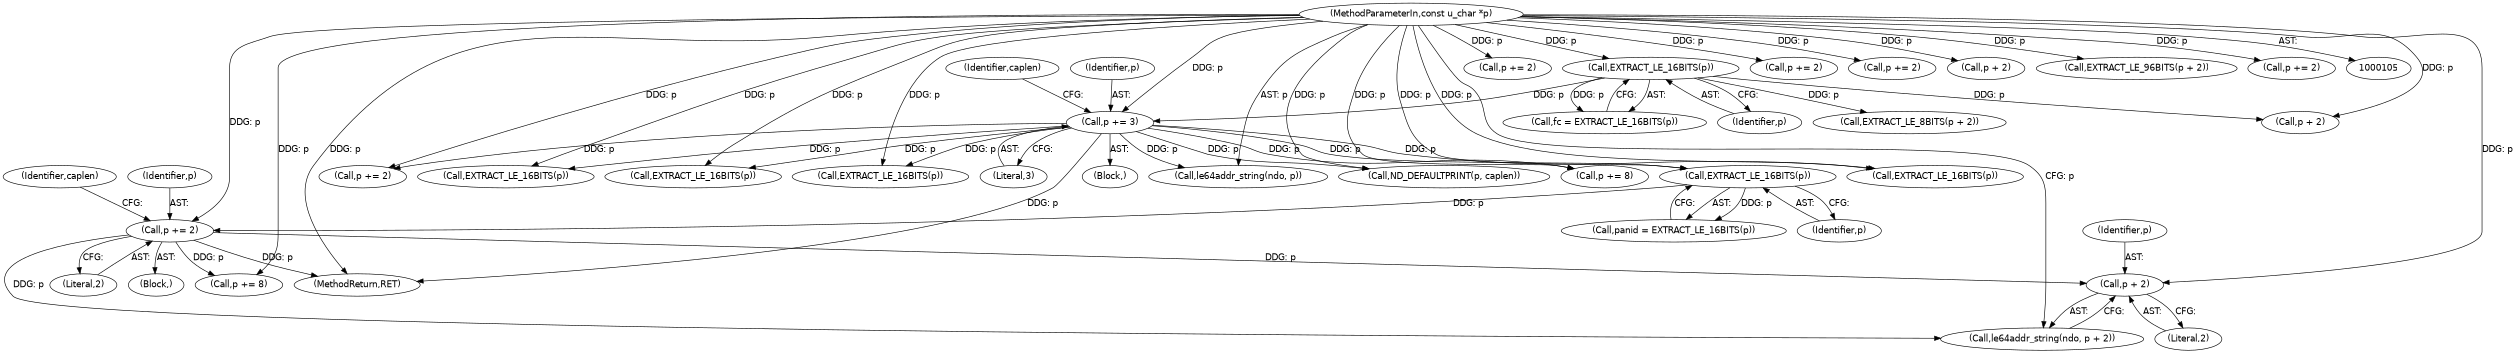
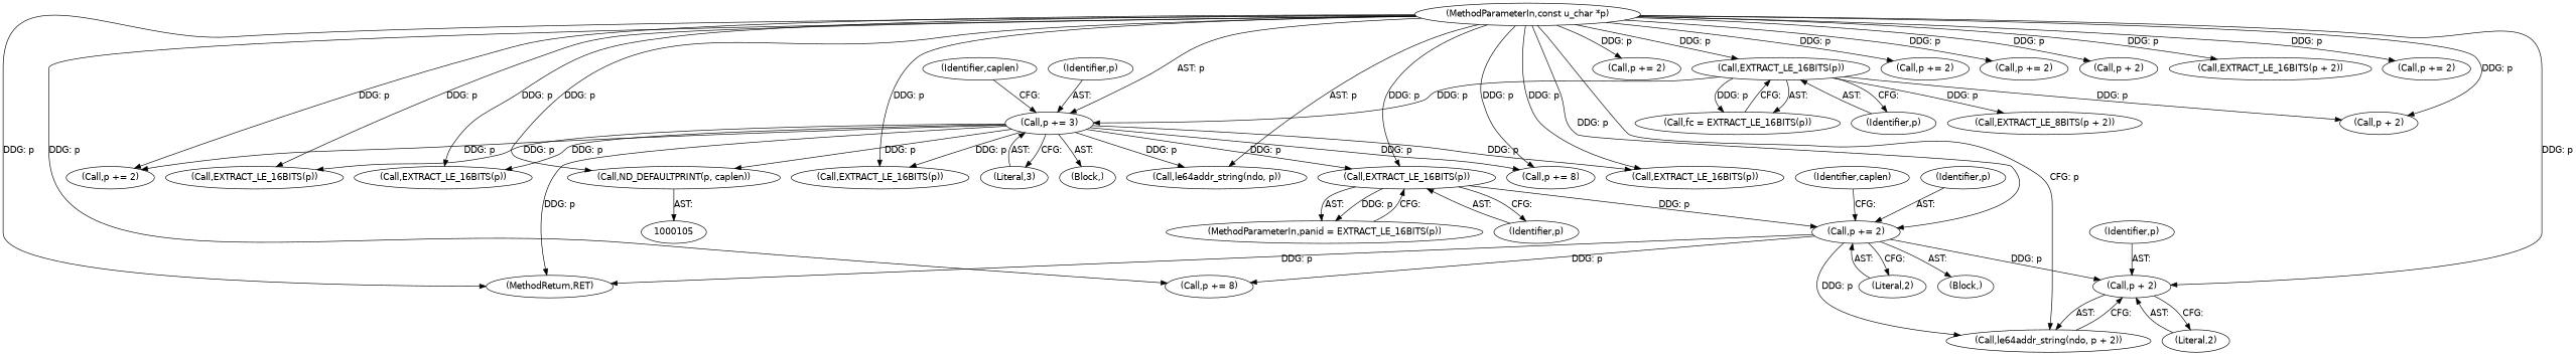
  digraph {
    fontname="DejaVu Sans"
    node [fontname="DejaVu Sans"]
    edge [fontname="DejaVu Sans"]
    n1 [label="(Call,p + 2)"]
    n2 [label="(Call,le64addr_string(ndo, p + 2))"]
    n3 [label="(Literal,2)"]
    n4 [label="(Call,p += 2)"]
    n5 [label="(Call,p += 8)"]
    n6 [label="(Block,)"]
    n7 [label="(Literal,2)"]
    n8 [label="(MethodReturn,RET)"]
    n9 [label="(Call,EXTRACT_LE_16BITS(p))"]
    n10 [label="(Identifier,p)"]
-   n11 [label="(Call,panid = EXTRACT_LE_16BITS(p))"]
+   n11 [label="(MethodParameterIn,panid = EXTRACT_LE_16BITS(p))"]
    n12 [label="(Call,p += 3)"]
    n13 [label="(Literal,3)"]
    n14 [label="(Block,)"]
    n15 [label="(Call,EXTRACT_LE_16BITS(p))"]
    n16 [label="(Call,EXTRACT_LE_16BITS(p))"]
    n17 [label="(Call,p += 2)"]
    n18 [label="(Call,EXTRACT_LE_16BITS(p))"]
    n19 [label="(Call,p += 8)"]
    n20 [label="(Call,EXTRACT_LE_16BITS(p))"]
    n21 [label="(Call,le64addr_string(ndo, p))"]
    n22 [label="(Call,ND_DEFAULTPRINT(p, caplen))"]
    n23 [label="(MethodParameterIn,const u_char *p)"]
    n24 [label="(Call,EXTRACT_LE_16BITS(p))"]
    n25 [label="(Call,p += 2)"]
    n26 [label="(Call,p + 2)"]
    n27 [label="(Call,p += 2)"]
    n28 [label="(Call,p += 2)"]
    n29 [label="(Call,p + 2)"]
-   n30 [label="(Call,EXTRACT_LE_96BITS(p + 2))"]
+   n30 [label="(Call,EXTRACT_LE_16BITS(p + 2))"]
    n31 [label="(Call,p += 2)"]
    1000105
    n33 [label="(Call,EXTRACT_LE_8BITS(p + 2))"]
    n34 [label="(Identifier,p)"]
    n35 [label="(Call,fc = EXTRACT_LE_16BITS(p))"]
    n36 [label="(Identifier,p)"]
    n37 [label="(Identifier,caplen)"]
    n38 [label="(Identifier,p)"]
    n39 [label="(Identifier,p)"]
    n40 [label="(Identifier,caplen)"]
    n1 -> n2 [label="AST: "]
    n1 -> n3 [label="CFG: "]
    n2 -> n1 [label="CFG: "]
    n3 -> n1 [label="AST: "]
    n4 -> n1 [label="DDG: p"]
    n4 -> n2 [label="DDG: p"]
    n4 -> n5 [label="DDG: p"]
    n4 -> n6 [label="AST: "]
    n4 -> n7 [label="CFG: "]
    n4 -> n8 [label="DDG: p"]
    n7 -> n4 [label="AST: "]
    n9 -> n4 [label="DDG: p"]
    n9 -> n10 [label="CFG: "]
    n9 -> n11 [label="AST: "]
    n9 -> n11 [label="DDG: p"]
    n10 -> n9 [label="AST: "]
    n11 -> n9 [label="CFG: "]
    n12 -> n8 [label="DDG: p"]
    n12 -> n9 [label="DDG: p"]
    n12 -> n13 [label="CFG: "]
    n12 -> n14 [label="AST: "]
    n12 -> n15 [label="DDG: p"]
    n12 -> n16 [label="DDG: p"]
    n12 -> n17 [label="DDG: p"]
    n12 -> n18 [label="DDG: p"]
    n12 -> n19 [label="DDG: p"]
    n12 -> n20 [label="DDG: p"]
    n12 -> n21 [label="DDG: p"]
    n12 -> n22 [label="DDG: p"]
    n13 -> n12 [label="AST: "]
    n23 -> n1 [label="DDG: p"]
    n23 -> n2 [label="CFG: p"]
    n23 -> n4 [label="DDG: p"]
    n23 -> n5 [label="DDG: p"]
    n23 -> n8 [label="DDG: p"]
    n23 -> n9 [label="DDG: p"]
-   n23 -> n12 [label="DDG: p"]
+   n23 -> n12 [label="AST: p"]
    n23 -> n15 [label="DDG: p"]
    n23 -> n16 [label="DDG: p"]
    n23 -> n17 [label="DDG: p"]
    n23 -> n18 [label="DDG: p"]
    n23 -> n19 [label="DDG: p"]
    n23 -> n20 [label="DDG: p"]
    n23 -> n21 [label="AST: p"]
    n23 -> n22 [label="DDG: p"]
    n23 -> n24 [label="DDG: p"]
    n23 -> n25 [label="DDG: p"]
    n23 -> n26 [label="DDG: p"]
    n23 -> n27 [label="DDG: p"]
    n23 -> n28 [label="DDG: p"]
    n23 -> n29 [label="DDG: p"]
    n23 -> n30 [label="DDG: p"]
    n23 -> n31 [label="DDG: p"]
-   n23 -> 1000105 [label="AST: "]
+   n22 -> 1000105 [label="AST: "]
    n24 -> n12 [label="DDG: p"]
    n24 -> n26 [label="DDG: p"]
    n24 -> n33 [label="DDG: p"]
    n24 -> n34 [label="CFG: "]
    n24 -> n35 [label="AST: "]
    n24 -> n35 [label="DDG: p"]
    n34 -> n24 [label="AST: "]
    n35 -> n24 [label="CFG: "]
    n36 -> n1 [label="AST: "]
    n37 -> n12 [label="CFG: "]
    n38 -> n4 [label="AST: "]
    n39 -> n12 [label="AST: "]
    n40 -> n4 [label="CFG: "]
  }
